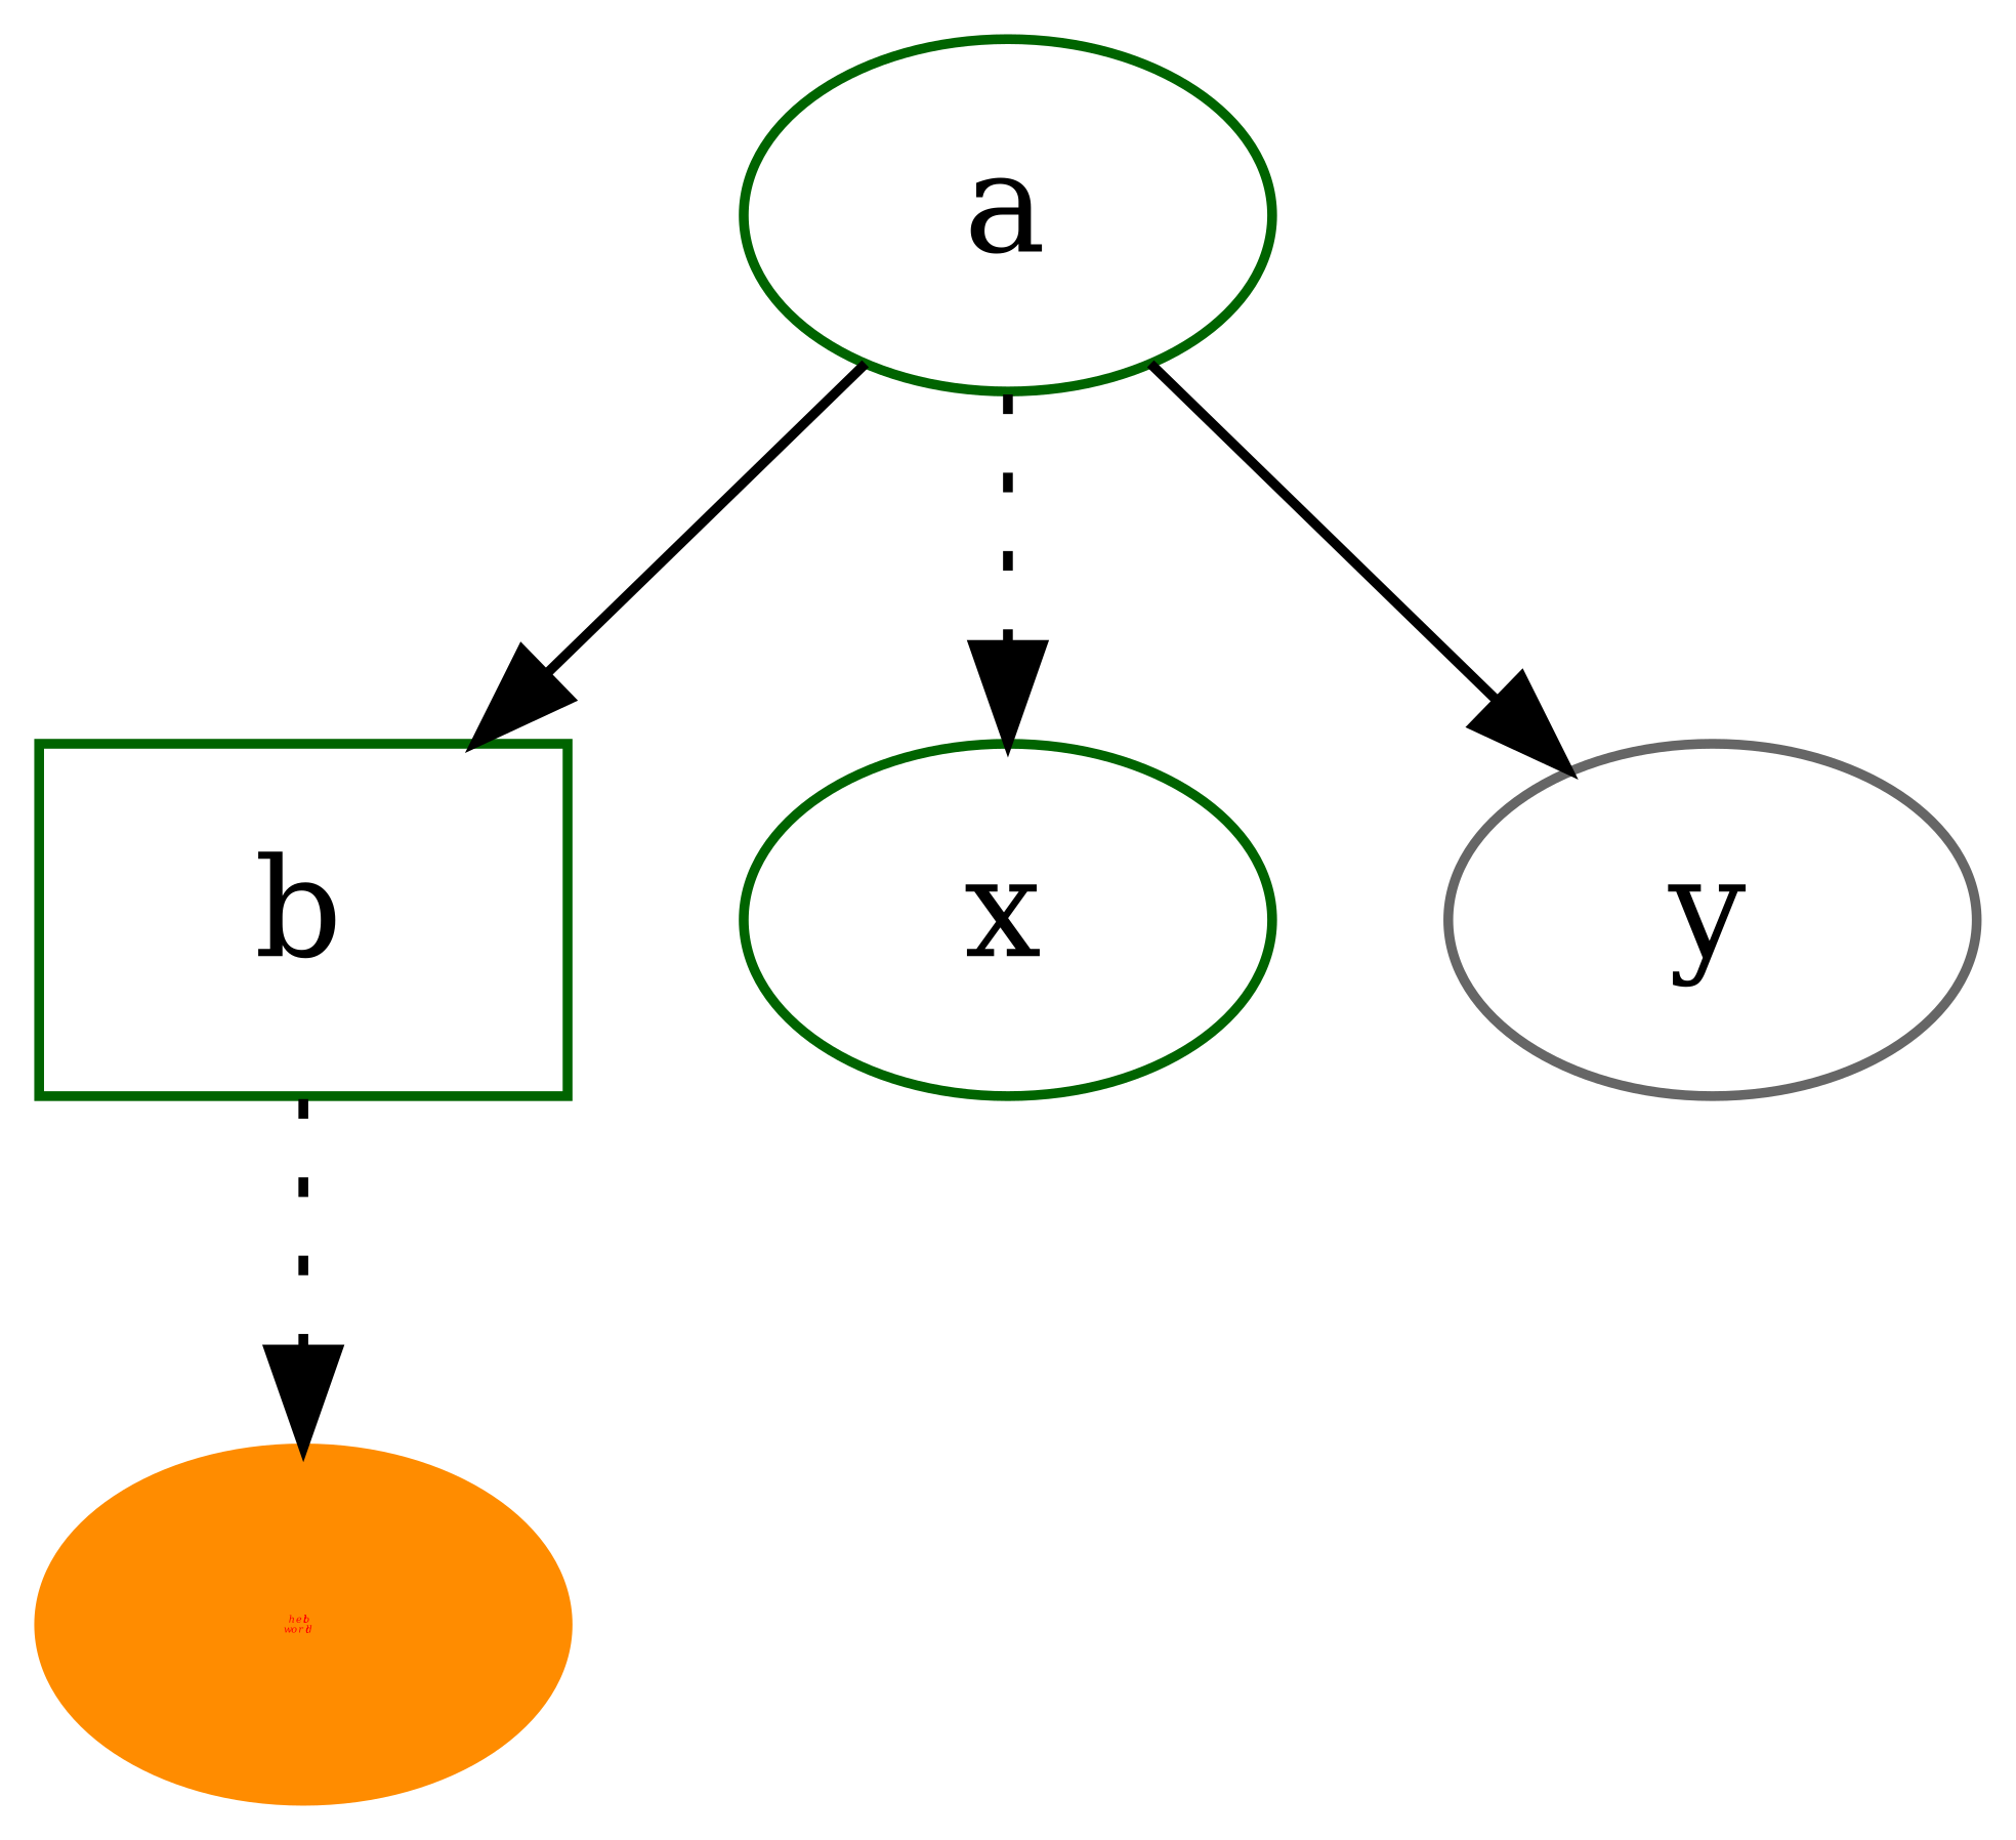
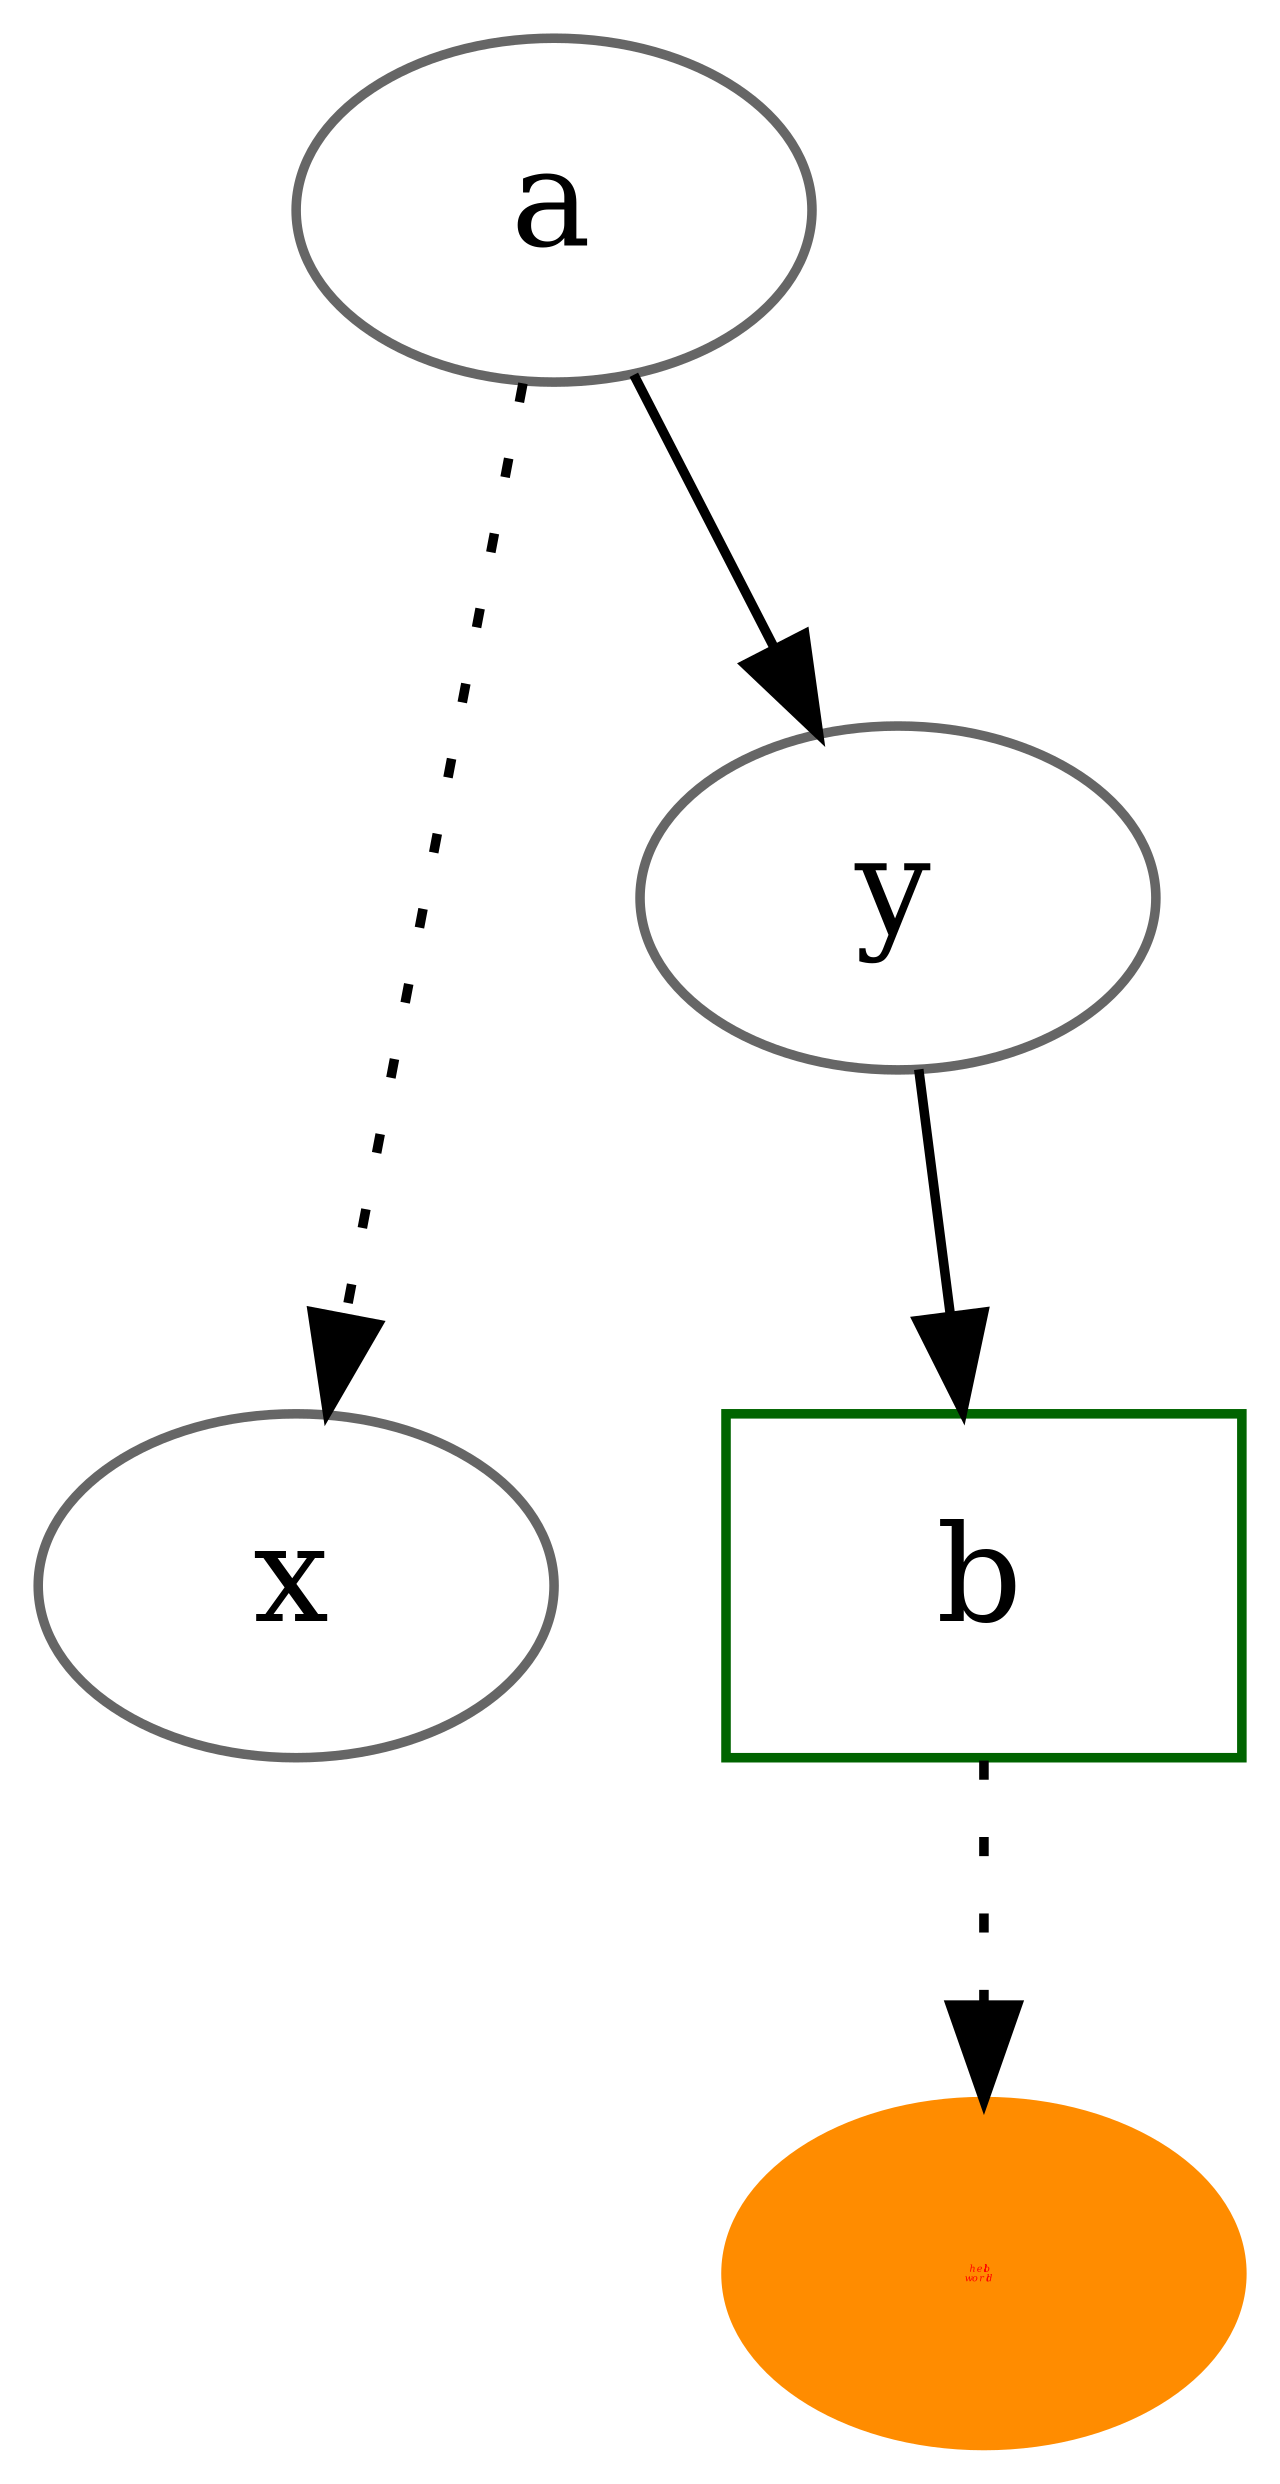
  digraph {
    node [color=darkgreen]
    edge [style=dotted]
    b [shape=box]
-   x
+   x [color=gray40]
    n3 [color=darkorange fontcolor=red fontname="Palatino-Italic" fontsize=1 label="hello\nworld" style=filled]
-   a
+   a [color=gray40]
    y [color=gray40]
    subgraph sub_1 {
      rank=same
      b
      x
    }
    b -> n3
-   a -> b [style=solid]
+   y -> b [style=solid]
    a -> x
    a -> y [style=solid]
  }
